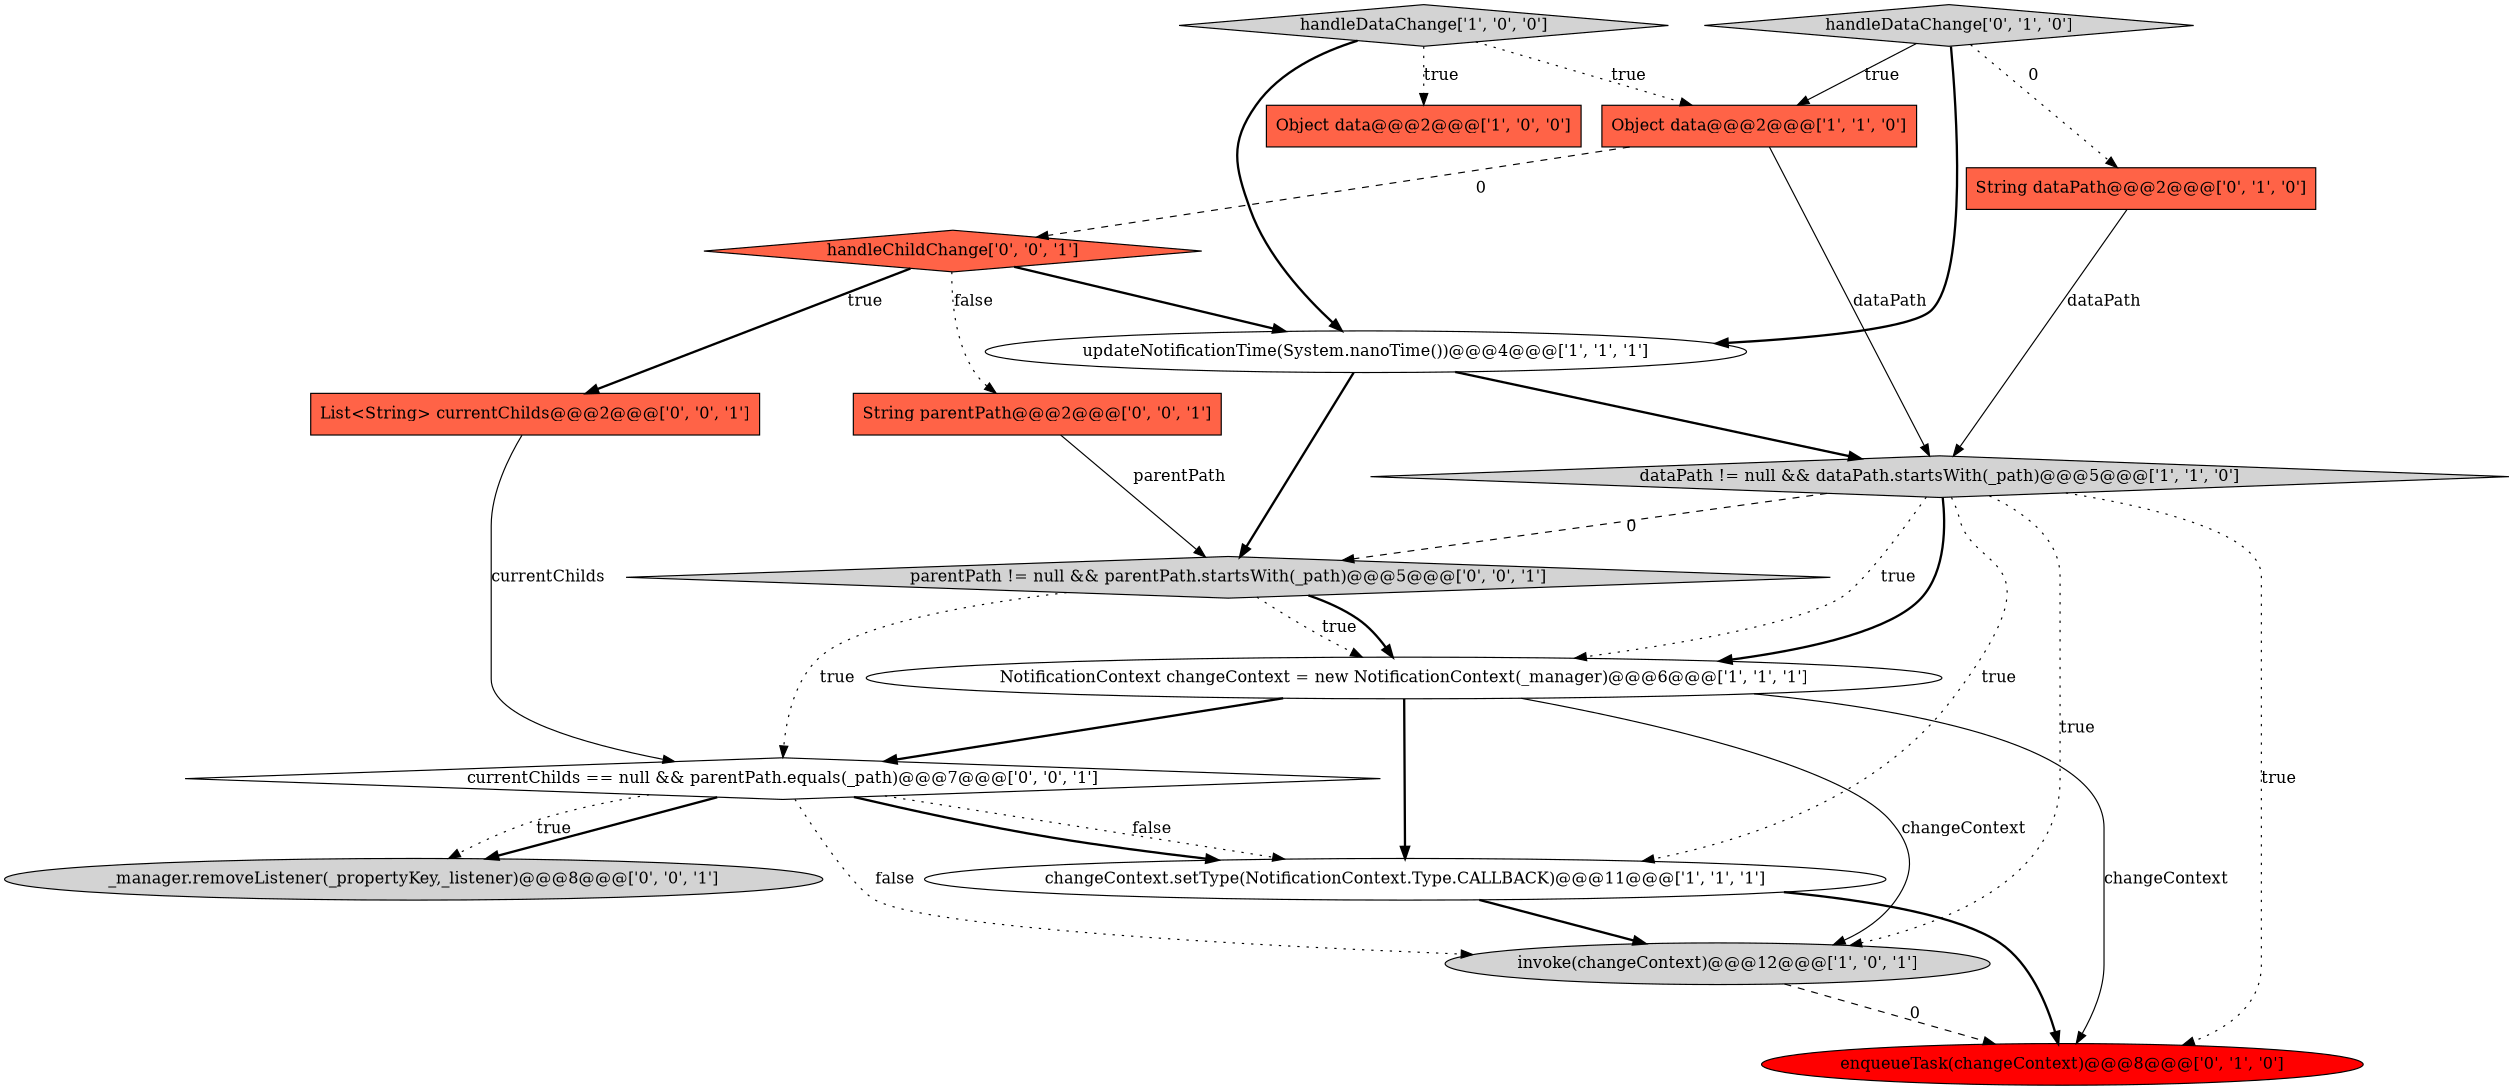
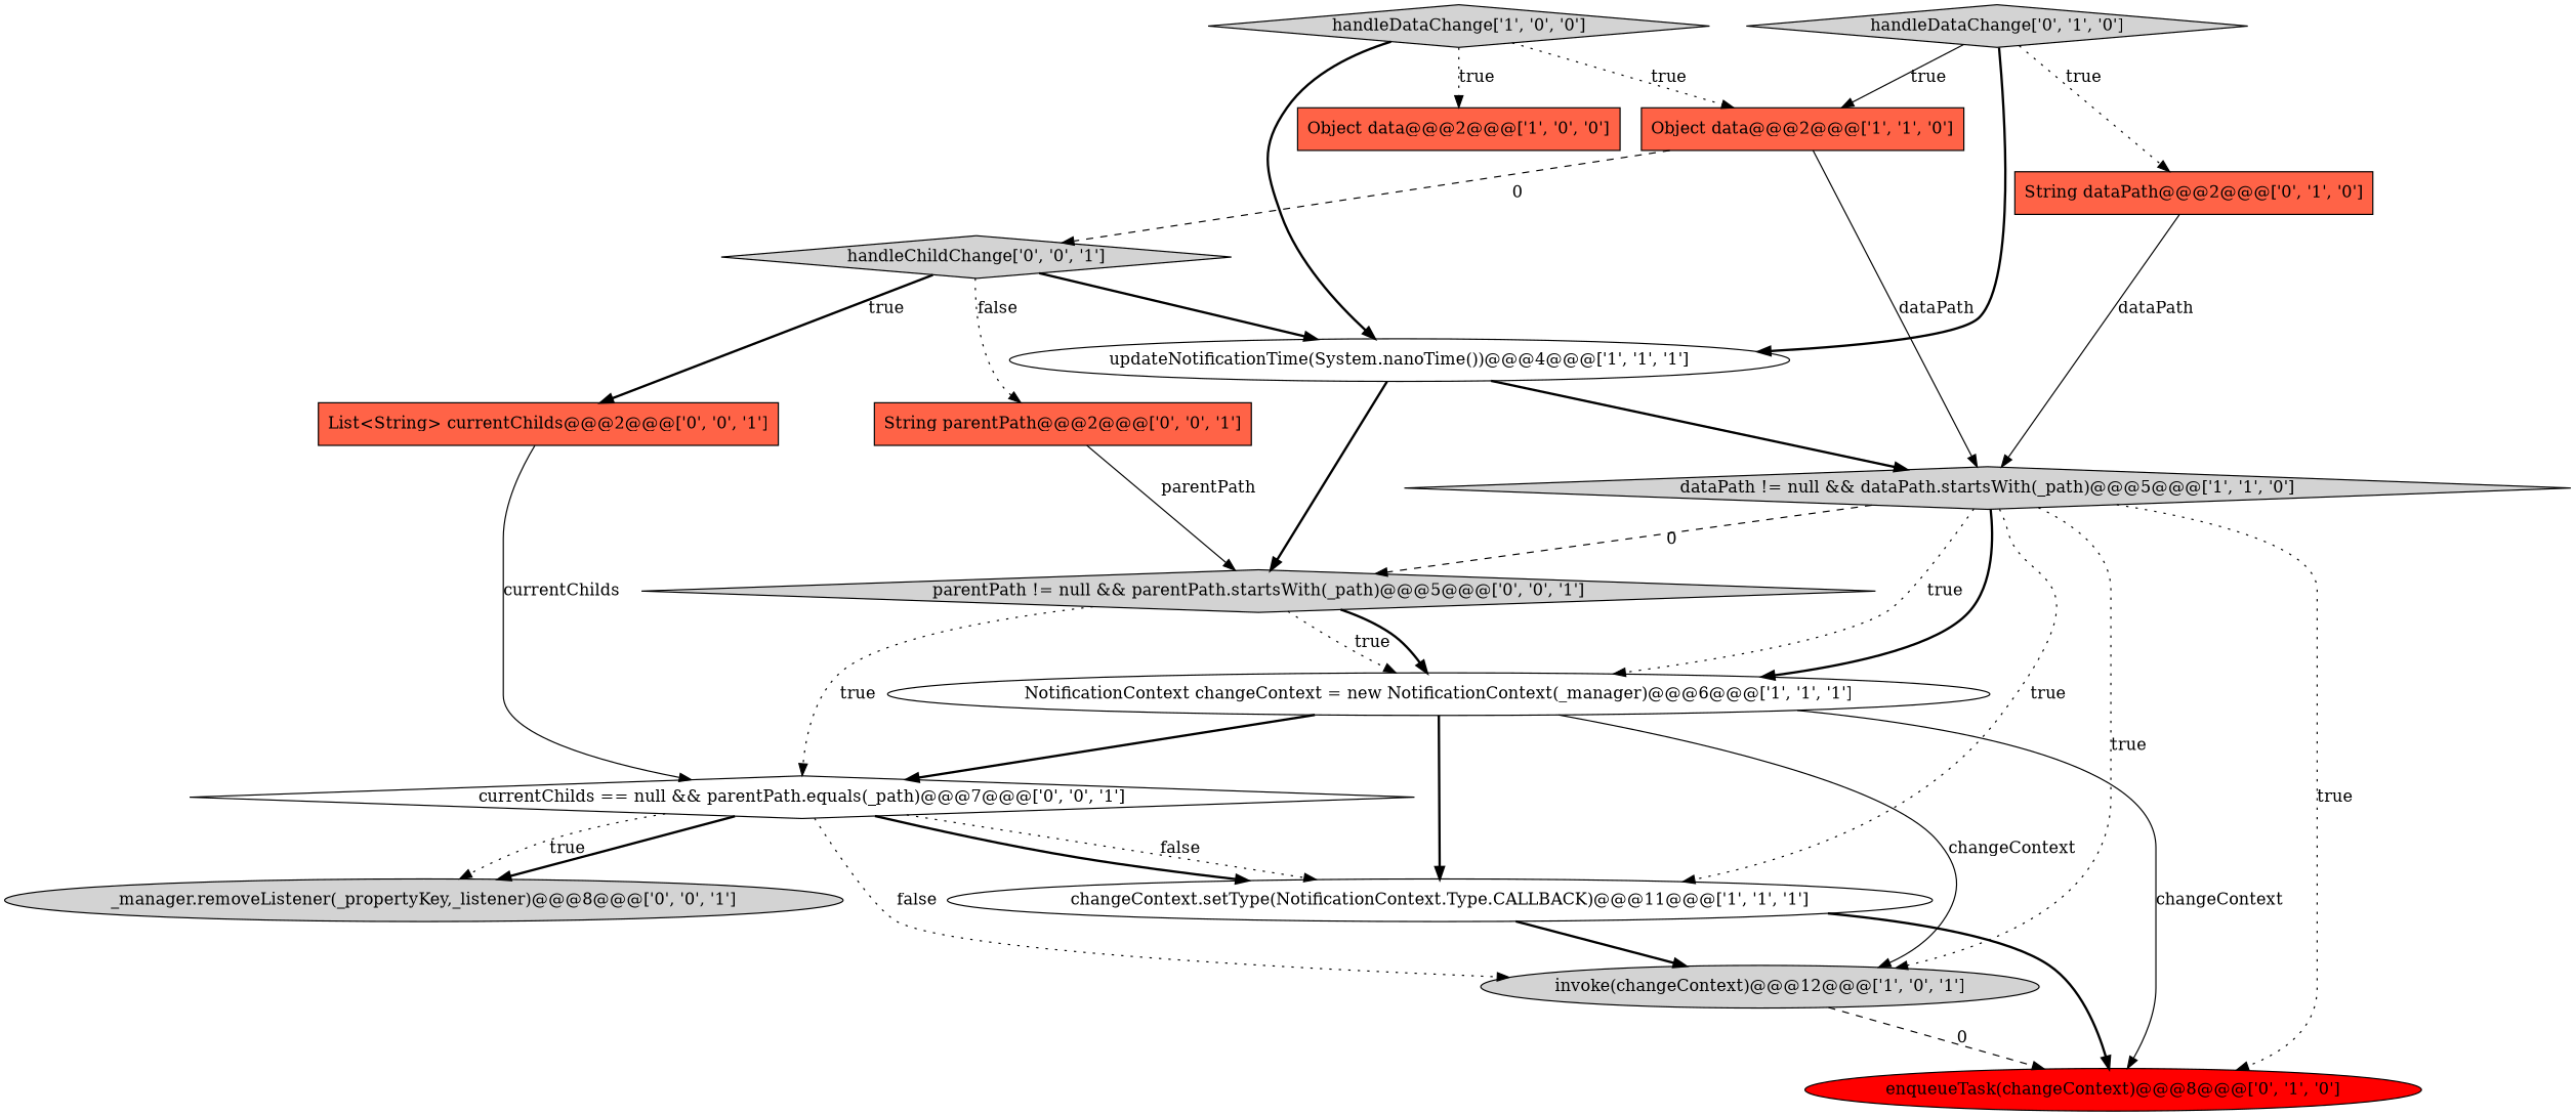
  digraph {
    node [fillcolor=lightgray shape=diamond style=filled]
    edge [style=bold]
    n1 [label="handleDataChange['0', '1', '0']"]
    n2 [fillcolor=tomato label="Object data@@@2@@@['1', '1', '0']" shape=box]
    n3 [fillcolor=tomato label="String dataPath@@@2@@@['0', '1', '0']" shape=box]
    n4 [fillcolor=white label="updateNotificationTime(System.nanoTime())@@@4@@@['1', '1', '1']" shape=ellipse]
-   n5 [fillcolor=tomato label="handleChildChange['0', '0', '1']"]
+   n5 [label="handleChildChange['0', '0', '1']"]
    n6 [label="dataPath != null && dataPath.startsWith(_path)@@@5@@@['1', '1', '0']"]
    n7 [label="parentPath != null && parentPath.startsWith(_path)@@@5@@@['0', '0', '1']"]
    n8 [fillcolor=tomato label="List<String> currentChilds@@@2@@@['0', '0', '1']" shape=box]
    n9 [fillcolor=tomato label="String parentPath@@@2@@@['0', '0', '1']" shape=box]
    n10 [fillcolor=white label="currentChilds == null && parentPath.equals(_path)@@@7@@@['0', '0', '1']"]
    n11 [fillcolor=white label="NotificationContext changeContext = new NotificationContext(_manager)@@@6@@@['1', '1', '1']" shape=ellipse]
    n12 [fillcolor=red label="enqueueTask(changeContext)@@@8@@@['0', '1', '0']" shape=ellipse]
    n13 [fillcolor=white label="changeContext.setType(NotificationContext.Type.CALLBACK)@@@11@@@['1', '1', '1']" shape=ellipse]
    n14 [label="invoke(changeContext)@@@12@@@['1', '0', '1']" shape=ellipse]
    n15 [label="_manager.removeListener(_propertyKey,_listener)@@@8@@@['0', '0', '1']" shape=ellipse]
    n16 [label="handleDataChange['1', '0', '0']"]
    n17 [fillcolor=tomato label="Object data@@@2@@@['1', '0', '0']" shape=box]
    n1 -> n2 [label=true style=solid]
-   n1 -> n3 [label=0 style=dotted]
+   n1 -> n3 [label=true style=dotted]
    n1 -> n4
    n2 -> n5 [label=0 style=dashed]
    n2 -> n6 [label=dataPath style=solid]
    n3 -> n6 [label=dataPath style=solid]
    n4 -> n6
    n4 -> n7
    n5 -> n4
    n5 -> n8 [label=true]
    n5 -> n9 [label=false style=dotted]
    n6 -> n7 [label=0 style=dashed]
    n6 -> n11 [label=true style=dotted]
    n6 -> n11
    n6 -> n12 [label=true style=dotted]
    n6 -> n13 [label=true style=dotted]
    n6 -> n14 [label=true style=dotted]
    n7 -> n10 [label=true style=dotted]
    n7 -> n11 [label=true style=dotted]
    n7 -> n11
    n8 -> n10 [label=currentChilds style=solid]
    n9 -> n7 [label=parentPath style=solid]
    n10 -> n13 [label=false style=dotted]
    n10 -> n13
    n10 -> n14 [label=false style=dotted]
    n10 -> n15
    n10 -> n15 [label=true style=dotted]
    n11 -> n10
    n11 -> n12 [label=changeContext style=solid]
    n11 -> n13
    n11 -> n14 [label=changeContext style=solid]
    n13 -> n12
    n13 -> n14
    n14 -> n12 [label=0 style=dashed]
    n16 -> n2 [label=true style=dotted]
    n16 -> n4
    n16 -> n17 [label=true style=dotted]
  }
